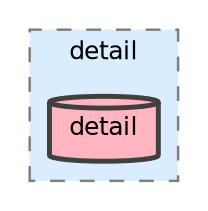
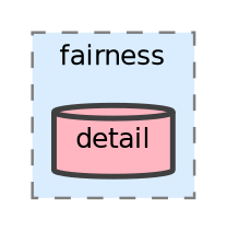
  digraph {
    compound=true
    n1 [color=grey25 fillcolor=lightpink fontname=Helvetica fontsize=10 height=0.2 label=detail shape=cylinder style="filled,bold" width=0.4]
    subgraph cluster_1 {
      bgcolor="#daedff"
      fontname=Helvetica
      fontsize=10
-     label=detail
+     label=fairness
      pencolor=grey50
      style="filled,dashed"
      n1
    }
  }
